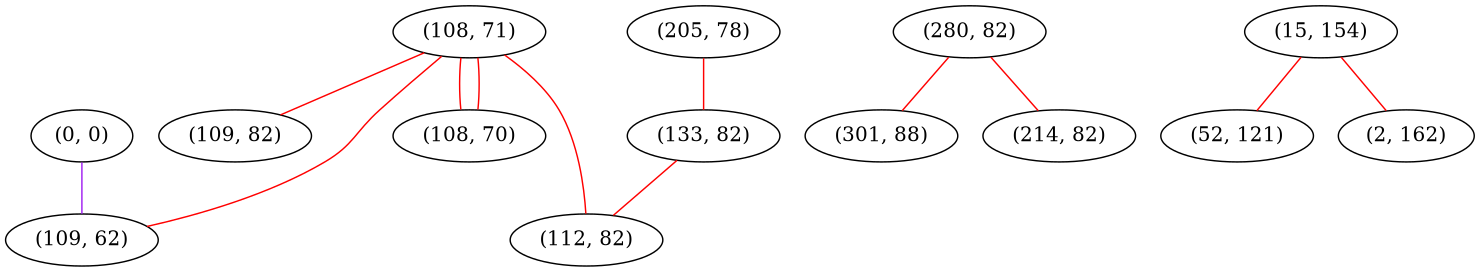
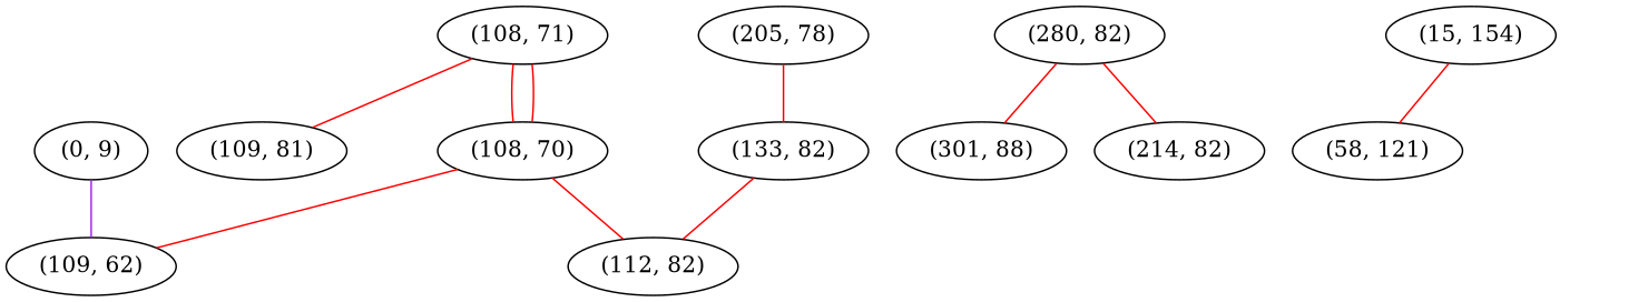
  graph {
    edge [color=red weight=1]
-   "(0, 0)"
+   "(0, 0)" [label="(0, 9)"]
    "(109, 62)"
    "(280, 82)"
    "(301, 88)"
    "(214, 82)"
    "(205, 78)"
    "(133, 82)"
    "(112, 82)"
    "(108, 71)"
-   "(109, 82)"
+   "(109, 82)" [label="(109, 81)"]
    "(108, 70)"
    "(15, 154)"
-   "(58, 121)" [label="(52, 121)"]
-   "(2, 162)"
+   "(58, 121)"
    "(0, 0)" -- "(109, 62)" [color=purple weight=4]
    "(280, 82)" -- "(301, 88)"
    "(280, 82)" -- "(214, 82)"
    "(205, 78)" -- "(133, 82)"
    "(133, 82)" -- "(112, 82)"
-   "(108, 71)" -- "(112, 82)"
+   "(108, 70)" -- "(112, 82)"
    "(108, 71)" -- "(109, 82)"
    "(108, 71)" -- "(108, 70)"
    "(108, 71)" -- "(108, 70)"
-   "(108, 71)" -- "(109, 62)"
+   "(108, 70)" -- "(109, 62)"
    "(15, 154)" -- "(58, 121)"
-   "(15, 154)" -- "(2, 162)"
  }
